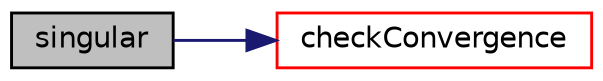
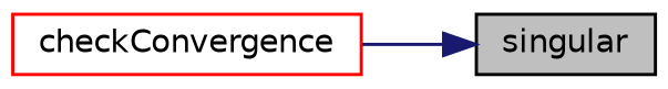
  digraph {
    rankdir=LR
    node [fontname=Helvetica fontsize=10 shape=record]
    n1 [color=black fillcolor=grey75 fontcolor=black height=0.2 label=singular style=filled width=0.4]
    n2 [color=red height=0.2 label=checkConvergence width=0.4]
-   n1 -> n2 [color=midnightblue fontname=Helvetica fontsize=10 labelfontname=Helvetica labelfontsize=10 style=solid]
+   n2 -> n1 [color=midnightblue fontname=Helvetica fontsize=10 labelfontname=Helvetica labelfontsize=10 style=solid]
  }
